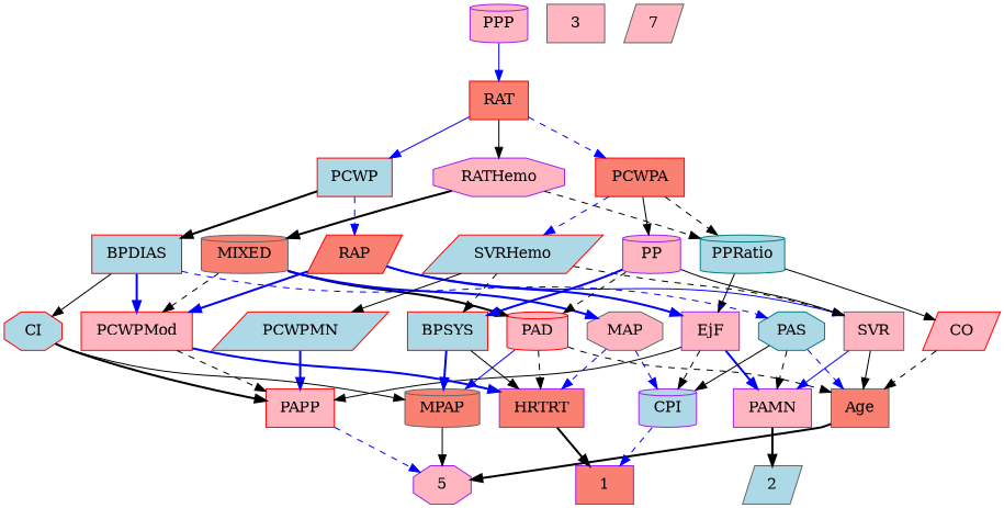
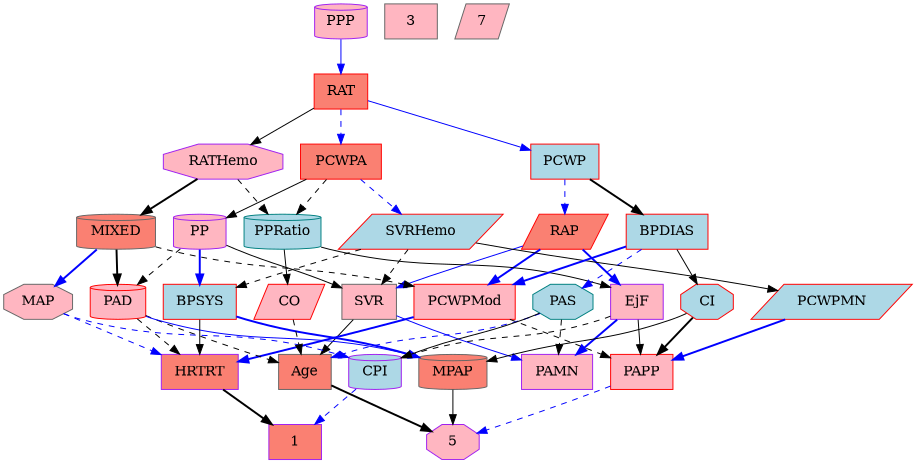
  strict digraph {
    node [color=red fillcolor=lightpink shape=box style=filled]
    edge [color=black style=dashed]
    1 [color=purple fillcolor=salmon height=0.5 width=0.75]
-   2 [color=gray40 fillcolor=lightblue height=0.5 shape=parallelogram width=0.75]
    3 [color=gray40 height=0.5 width=0.75]
    n4 [color=gray40 height=0.5 label=7 shape=parallelogram width=0.75]
    5 [color=purple height=0.5 shape=octagon width=0.75]
    Age [color=gray40 fillcolor=salmon height=0.5 width=0.75]
    EjF [color=purple height=0.5 width=0.75]
    PAMN [color=purple height=0.5 width=1.011]
    CPI [color=purple fillcolor=lightblue height=0.5 shape=cylinder width=0.75]
    PAPP [height=0.5 width=0.88464]
    RAP [fillcolor=salmon height=0.5 shape=parallelogram width=0.77632]
    SVR [color=gray40 height=0.5 width=0.77632]
    PCWPMod [height=0.5 width=1.4443]
    HRTRT [color=purple fillcolor=salmon height=0.5 width=1.1013]
    MIXED [color=gray40 fillcolor=salmon height=0.5 shape=cylinder width=1.1193]
    PAD [height=0.5 shape=cylinder width=0.79437]
    MAP [color=gray40 height=0.5 shape=octagon width=0.84854]
    MPAP [color=gray40 fillcolor=salmon height=0.5 shape=cylinder width=0.97491]
    BPSYS [fillcolor=lightblue height=0.5 width=1.0471]
    CO [height=0.5 shape=parallelogram width=0.75]
    PAS [color=teal fillcolor=lightblue height=0.5 shape=octagon width=0.75]
    RATHemo [color=purple height=0.5 shape=octagon width=1.3721]
    PPRatio [color=teal fillcolor=lightblue height=0.5 shape=cylinder width=1.1013]
    RAT [fillcolor=salmon height=0.5 width=0.75827]
    PCWPA [fillcolor=salmon height=0.5 width=1.1555]
    PCWP [fillcolor=lightblue height=0.5 width=0.97491]
    SVRHemo [fillcolor=lightblue height=0.5 shape=parallelogram width=1.3902]
    PP [color=purple height=0.5 shape=cylinder width=0.75]
    BPDIAS [fillcolor=lightblue height=0.5 width=1.1735]
    PCWPMN [fillcolor=lightblue height=0.5 shape=parallelogram width=1.3902]
    CI [fillcolor=lightblue height=0.5 shape=octagon width=0.75]
    PPP [color=purple height=0.5 shape=cylinder width=0.75]
    Age -> 5 [style=bold]
    EjF -> PAMN [color=blue style=bold]
    EjF -> CPI
    EjF -> PAPP [style=solid]
-   PAMN -> 2 [style=bold]
    CPI -> 1 [color=blue]
    PAPP -> 5 [color=blue]
    RAP -> EjF [color=blue style=bold]
    RAP -> SVR [color=blue style=solid]
    RAP -> PCWPMod [color=blue style=bold]
    SVR -> Age [style=solid]
    SVR -> PAMN [color=blue style=solid]
    PCWPMod -> PAPP
    PCWPMod -> HRTRT [color=blue style=bold]
    HRTRT -> 1 [style=bold]
    MIXED -> PCWPMod
    MIXED -> PAD [style=bold]
    MIXED -> MAP [color=blue style=bold]
    PAD -> Age
    PAD -> HRTRT
    PAD -> MPAP [color=blue style=solid]
    MAP -> CPI [color=blue]
    MAP -> HRTRT [color=blue]
    MPAP -> 5 [style=solid]
    BPSYS -> HRTRT [style=solid]
    BPSYS -> MPAP [color=blue style=bold]
    CO -> Age
    PAS -> Age [color=blue]
    PAS -> PAMN
    PAS -> CPI [style=solid]
    RATHemo -> MIXED [style=bold]
    RATHemo -> PPRatio
    PPRatio -> EjF [style=solid]
    PPRatio -> CO [style=solid]
    RAT -> RATHemo [style=solid]
    RAT -> PCWPA [color=blue]
    RAT -> PCWP [color=blue style=solid]
    PCWPA -> PPRatio
    PCWPA -> SVRHemo [color=blue]
    PCWPA -> PP [style=solid]
    PCWP -> RAP [color=blue]
    PCWP -> BPDIAS [style=bold]
    SVRHemo -> SVR
    SVRHemo -> BPSYS
    SVRHemo -> PCWPMN [style=solid]
    PP -> SVR [style=solid]
    PP -> PAD
    PP -> BPSYS [color=blue style=bold]
    BPDIAS -> PCWPMod [color=blue style=bold]
    BPDIAS -> PAS [color=blue]
    BPDIAS -> CI [style=solid]
    PCWPMN -> PAPP [color=blue style=bold]
    CI -> PAPP [style=bold]
    CI -> MPAP [style=solid]
    PPP -> RAT [color=blue style=solid]
  }
